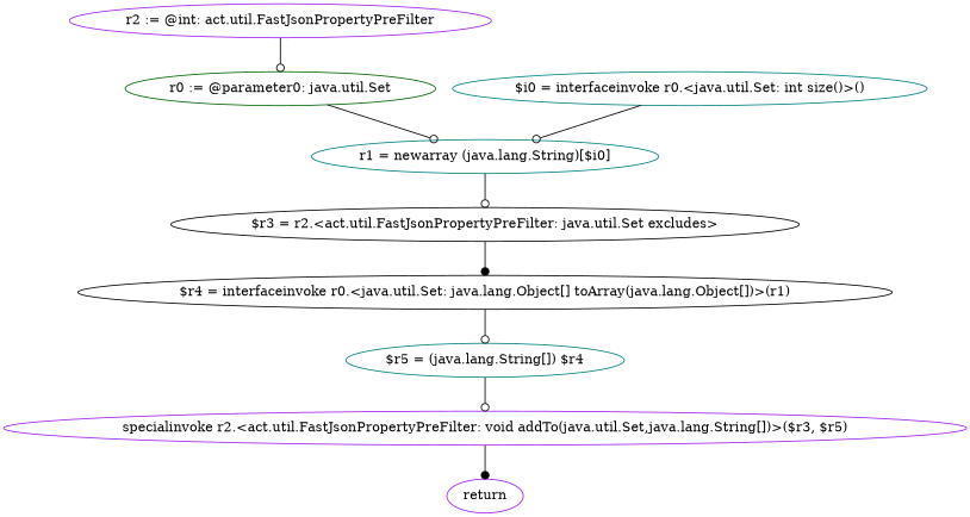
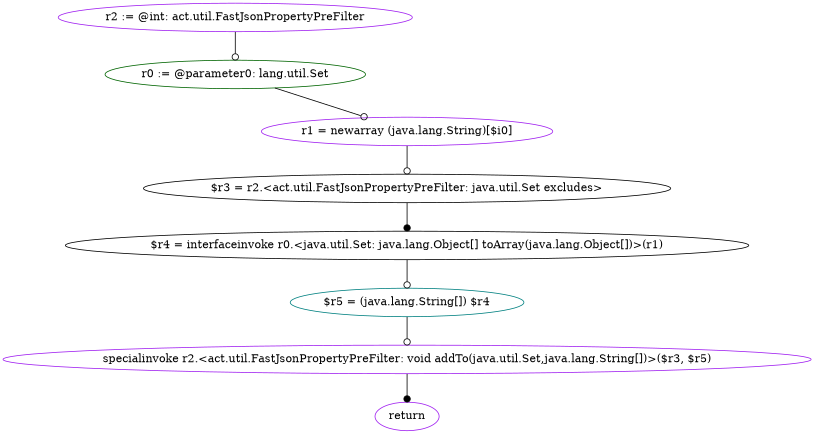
  digraph {
    node [color=purple]
    edge [arrowhead=odot]
    n1 [label="r2 := @int: act.util.FastJsonPropertyPreFilter"]
-   "r0 := @parameter0: java.util.Set" [color=darkgreen]
-   "r1 = newarray (java.lang.String)[$i0]" [color=teal]
-   "$i0 = interfaceinvoke r0.<java.util.Set: int size()>()" [color=teal]
+   "r0 := @parameter0: java.util.Set" [color=darkgreen label="r0 := @parameter0: lang.util.Set"]
+   "r1 = newarray (java.lang.String)[$i0]"
    "$r3 = r2.<act.util.FastJsonPropertyPreFilter: java.util.Set excludes>" [color=black]
    "$r4 = interfaceinvoke r0.<java.util.Set: java.lang.Object[] toArray(java.lang.Object[])>(r1)" [color=black]
    "$r5 = (java.lang.String[]) $r4" [color=teal]
    "specialinvoke r2.<act.util.FastJsonPropertyPreFilter: void addTo(java.util.Set,java.lang.String[])>($r3, $r5)"
    return
    n1 -> "r0 := @parameter0: java.util.Set"
    "r0 := @parameter0: java.util.Set" -> "r1 = newarray (java.lang.String)[$i0]"
    "r1 = newarray (java.lang.String)[$i0]" -> "$r3 = r2.<act.util.FastJsonPropertyPreFilter: java.util.Set excludes>"
-   "$i0 = interfaceinvoke r0.<java.util.Set: int size()>()" -> "r1 = newarray (java.lang.String)[$i0]"
    "$r3 = r2.<act.util.FastJsonPropertyPreFilter: java.util.Set excludes>" -> "$r4 = interfaceinvoke r0.<java.util.Set: java.lang.Object[] toArray(java.lang.Object[])>(r1)" [arrowhead=dot]
    "$r4 = interfaceinvoke r0.<java.util.Set: java.lang.Object[] toArray(java.lang.Object[])>(r1)" -> "$r5 = (java.lang.String[]) $r4"
    "$r5 = (java.lang.String[]) $r4" -> "specialinvoke r2.<act.util.FastJsonPropertyPreFilter: void addTo(java.util.Set,java.lang.String[])>($r3, $r5)"
    "specialinvoke r2.<act.util.FastJsonPropertyPreFilter: void addTo(java.util.Set,java.lang.String[])>($r3, $r5)" -> return [arrowhead=dot]
  }
